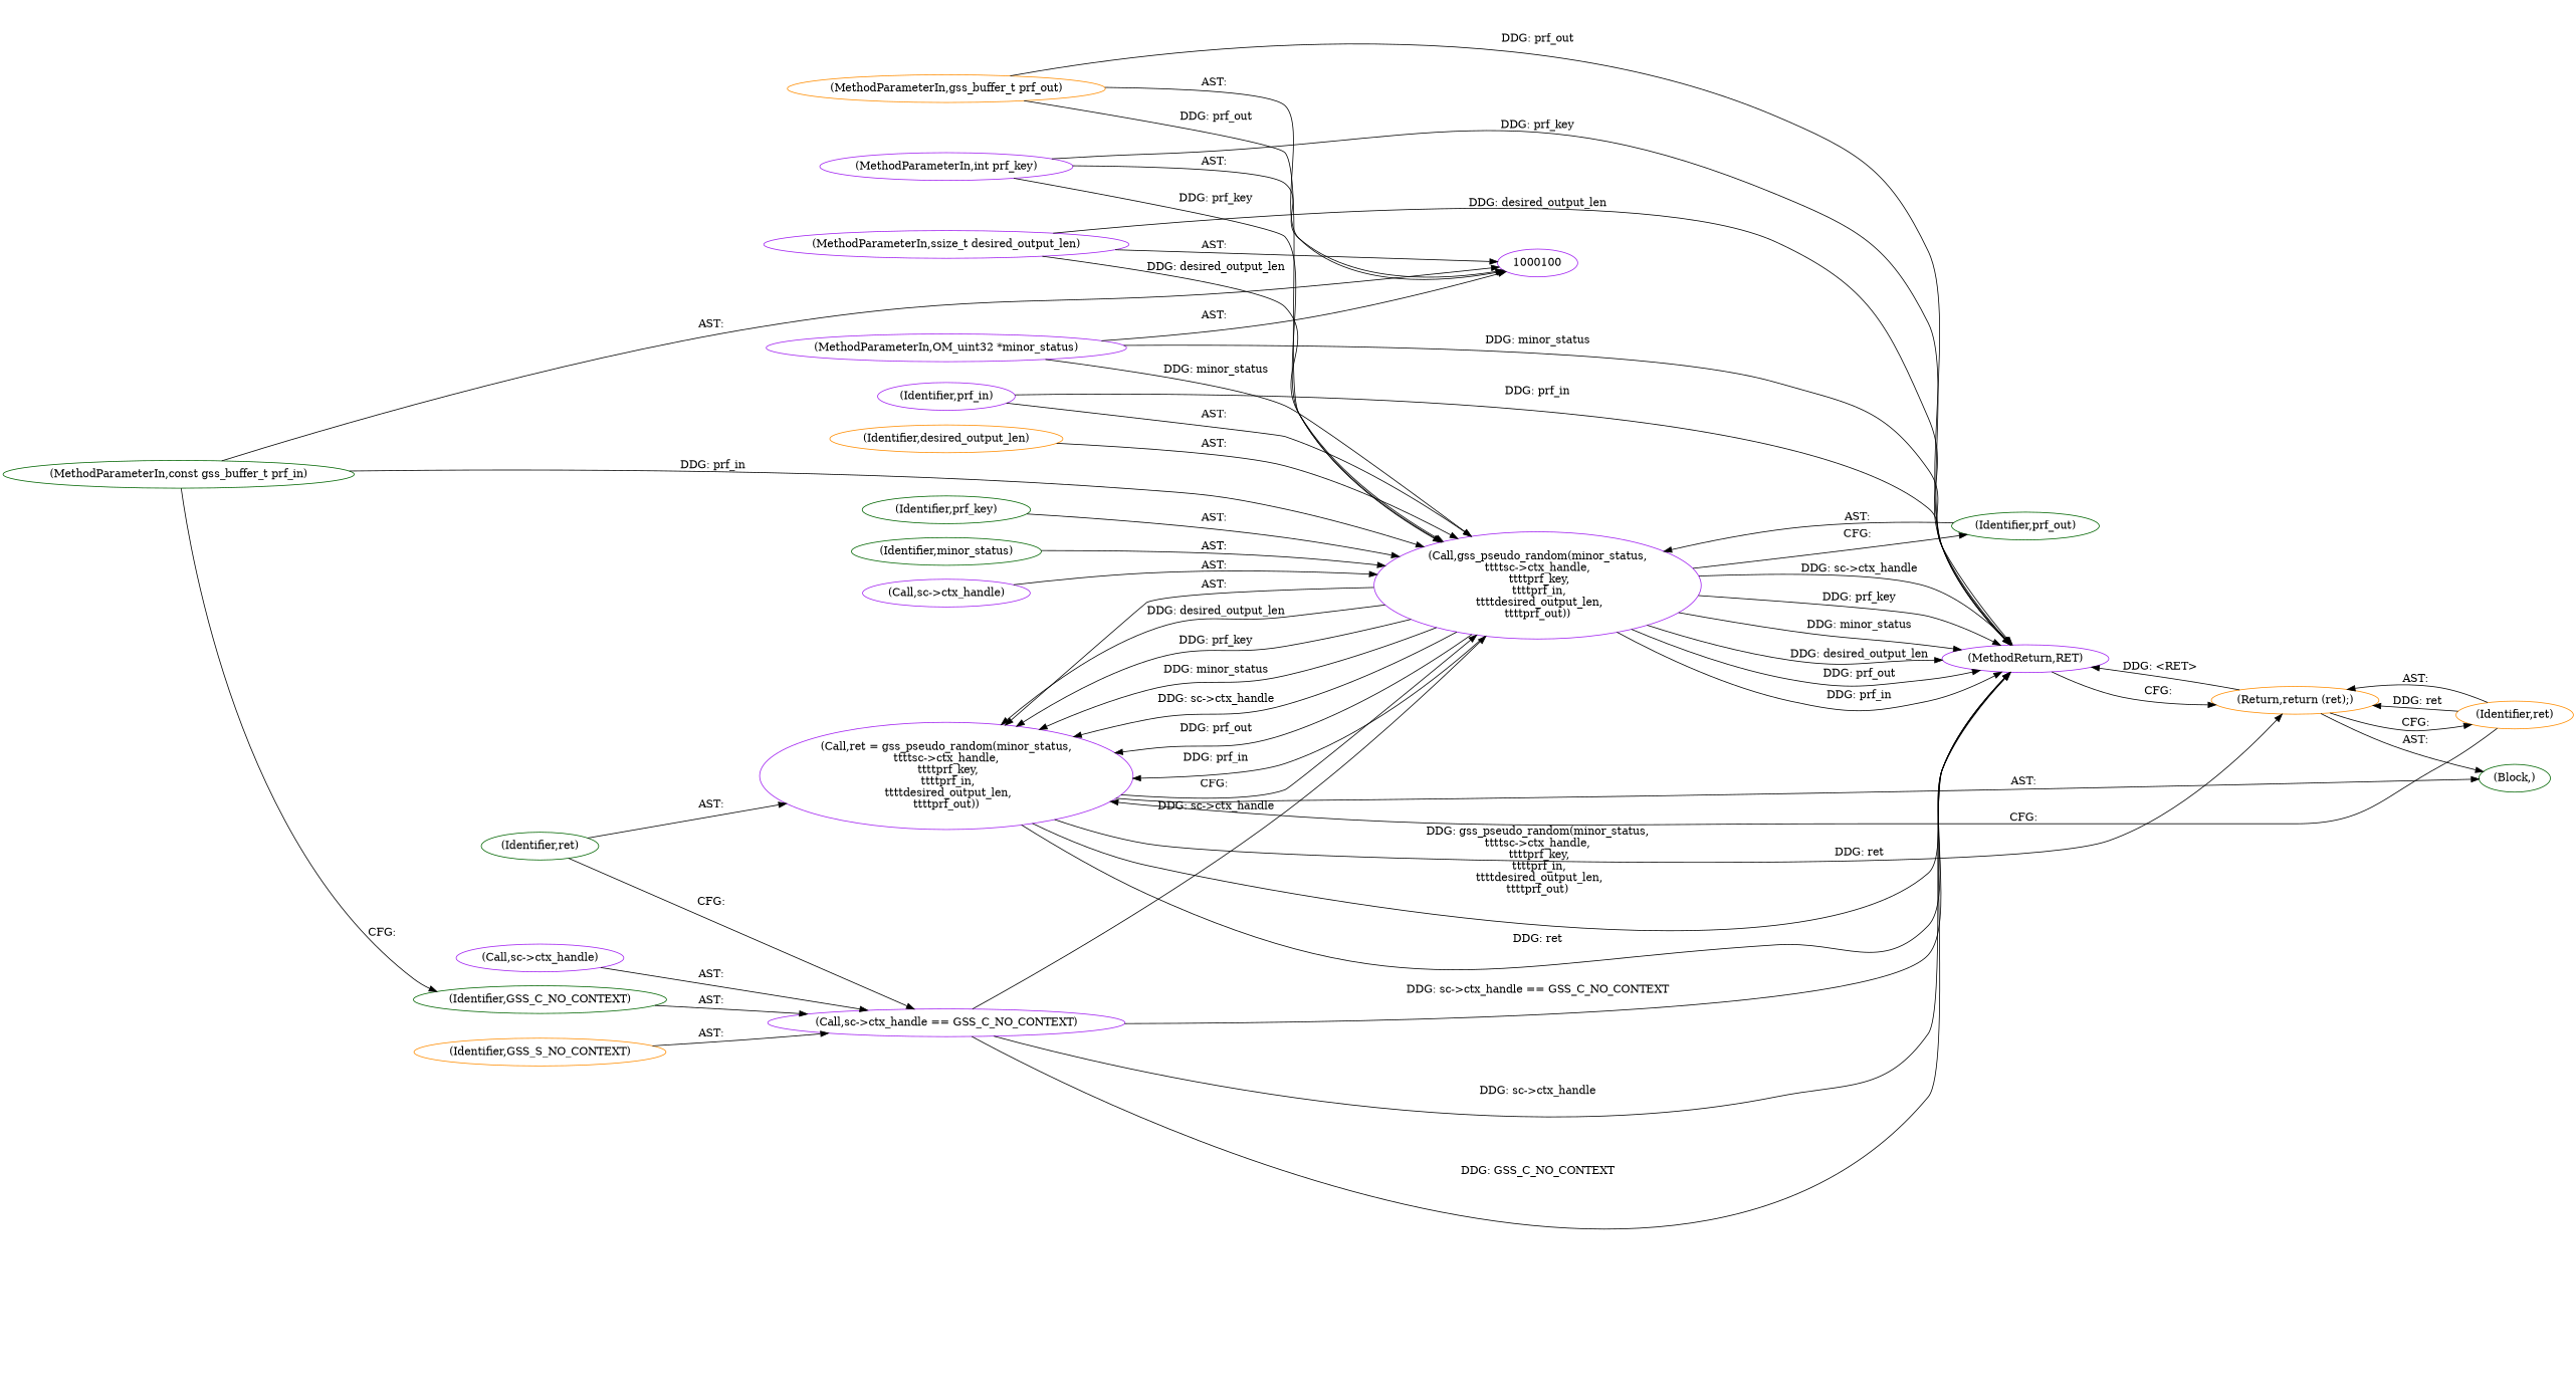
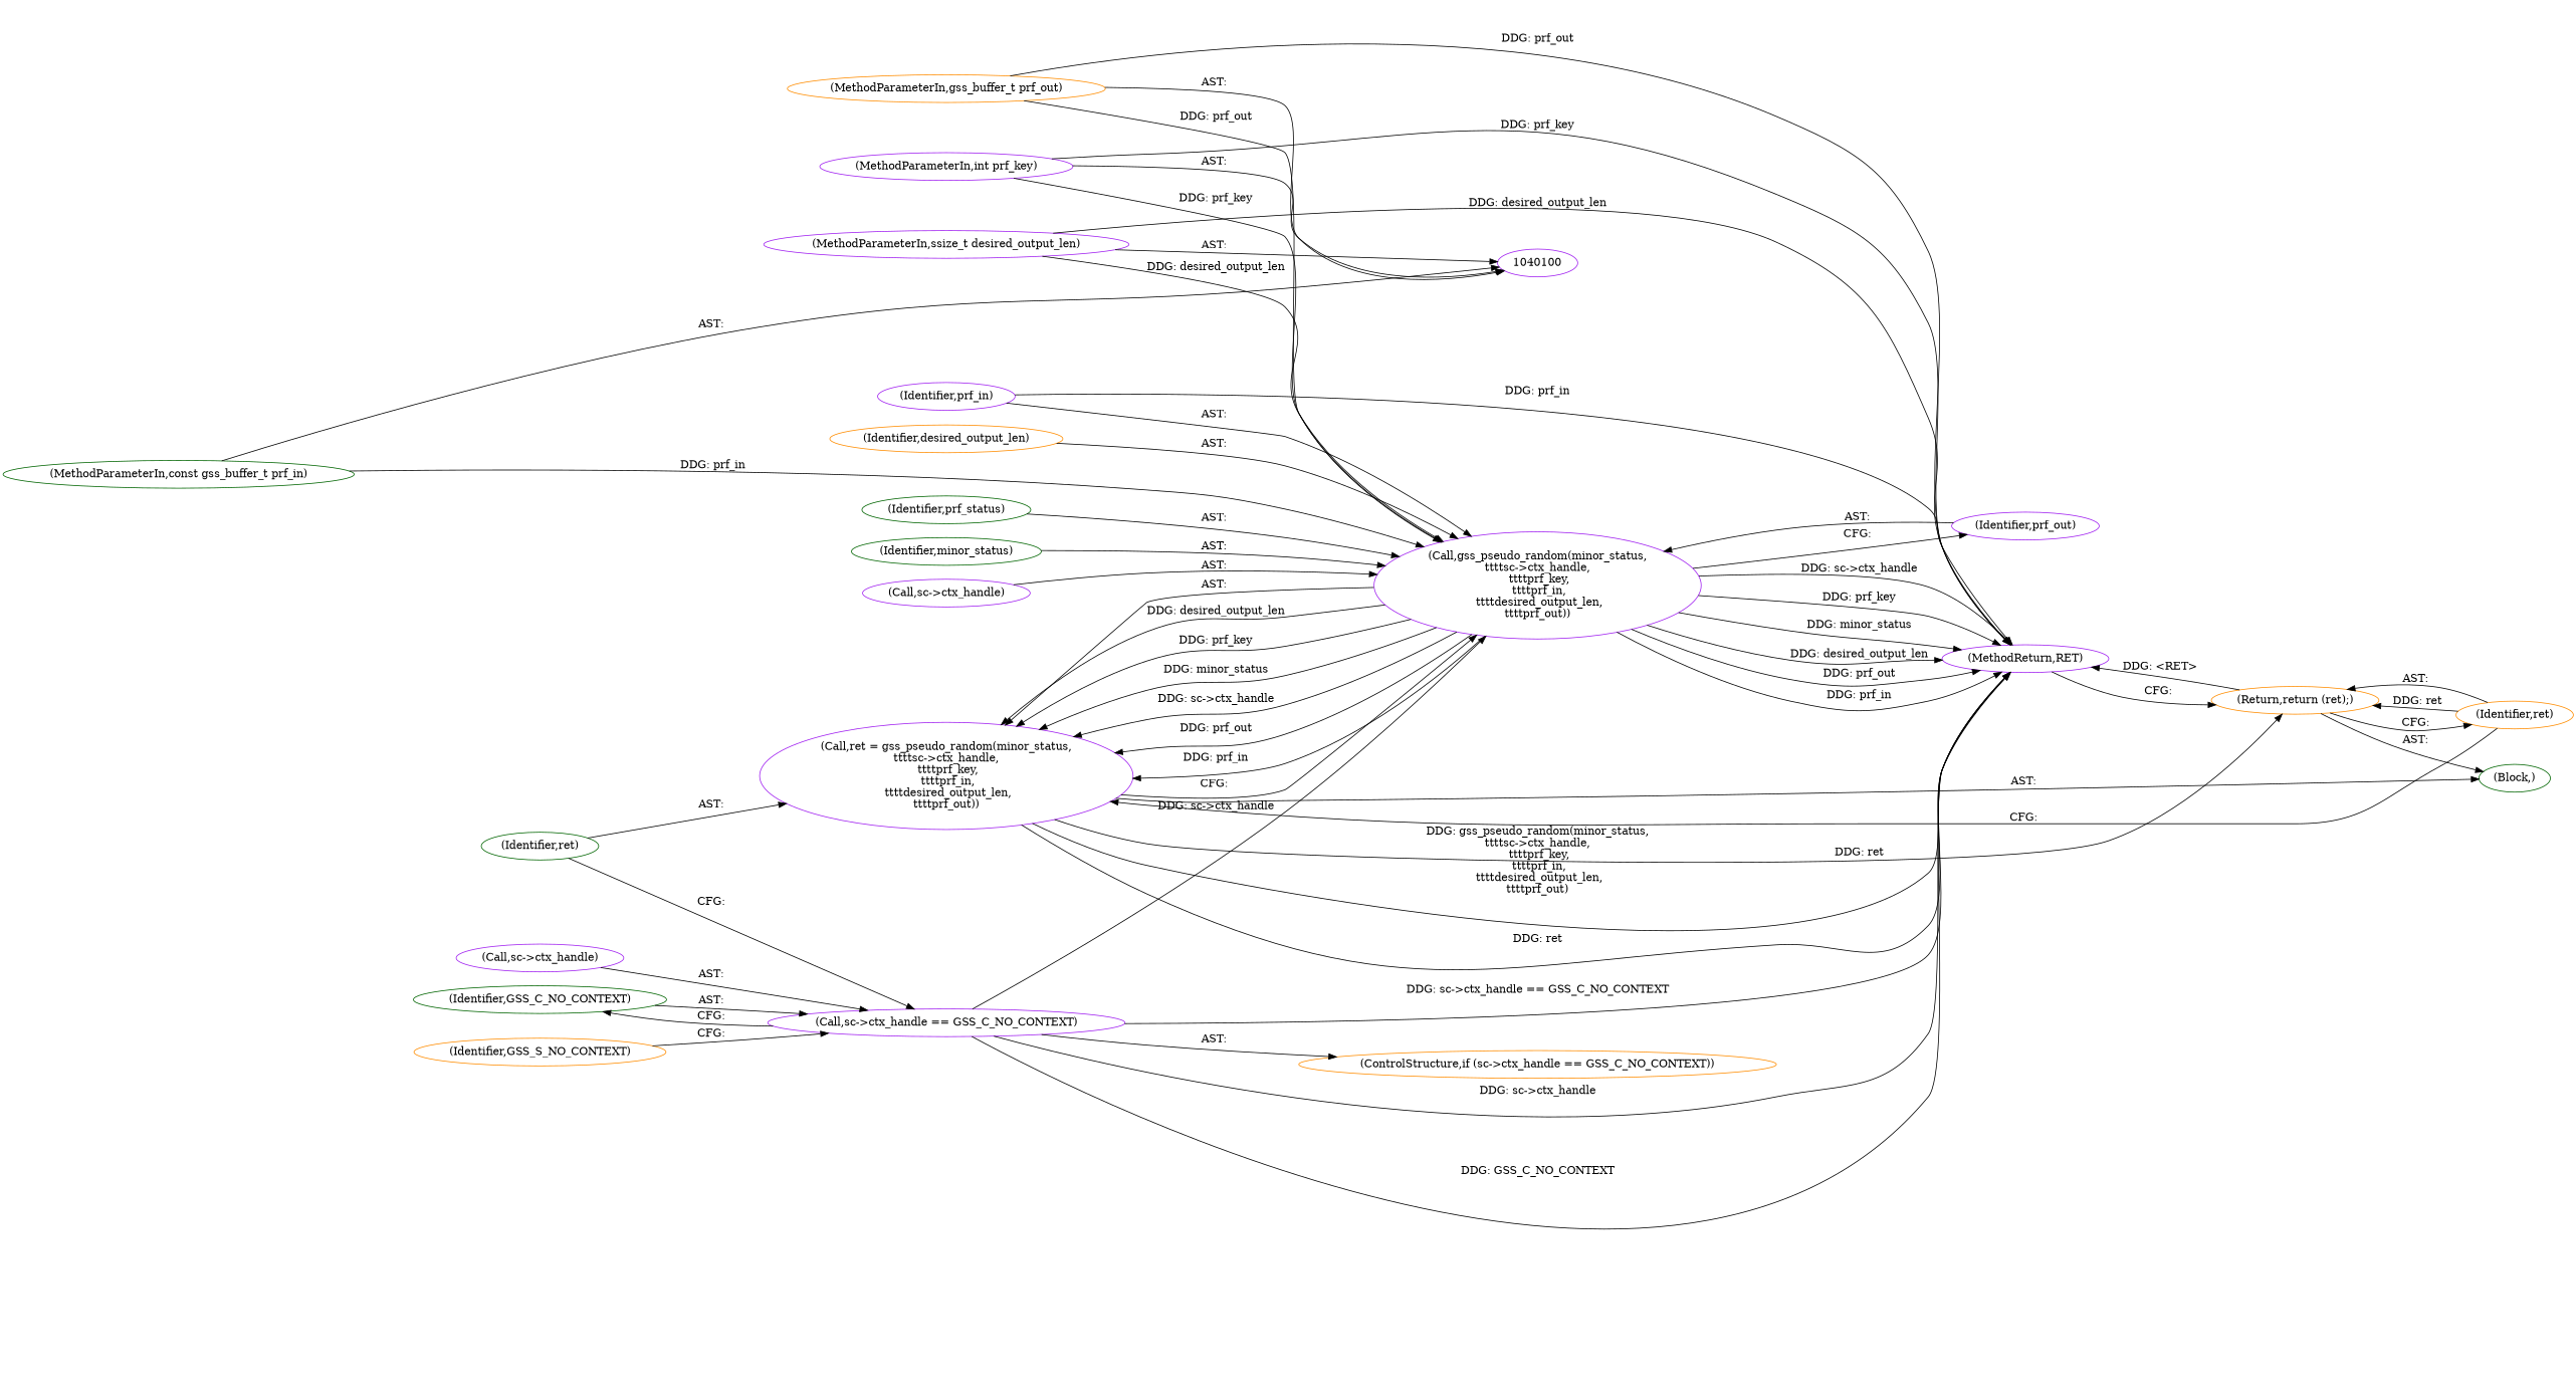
  digraph {
    fontname="DejaVu Serif"
    rankdir=LR
    node [color=purple fontname="DejaVu Serif"]
    edge [fontname="DejaVu Serif"]
    n1 [label="(Call,ret = gss_pseudo_random(minor_status,\n\t\t\t\tsc->ctx_handle,\n \t\t\t\tprf_key,\n \t\t\t\tprf_in,\n \t\t\t\tdesired_output_len,\n\t\t\t\tprf_out))"]
    n2 [label="(Call,gss_pseudo_random(minor_status,\n\t\t\t\tsc->ctx_handle,\n \t\t\t\tprf_key,\n \t\t\t\tprf_in,\n \t\t\t\tdesired_output_len,\n\t\t\t\tprf_out))"]
    n3 [color=darkorange label="(Return,return (ret);)"]
    n4 [label="(MethodReturn,RET)"]
    n5 [color=darkgreen label="(Block,)"]
-   n6 [color=darkgreen label="(Identifier,prf_out)"]
+   n6 [label="(Identifier,prf_out)"]
    n7 [color=darkorange label="(Identifier,ret)"]
-   n8 [label="(MethodParameterIn,OM_uint32 *minor_status)"]
-   1000100
+   1000100 [label=1040100]
    n10 [label="(Call,sc->ctx_handle == GSS_C_NO_CONTEXT)"]
+   n11 [color=darkorange label="(ControlStructure,if (sc->ctx_handle == GSS_C_NO_CONTEXT))"]
    n12 [color=darkgreen label="(Identifier,GSS_C_NO_CONTEXT)"]
    n13 [label="(MethodParameterIn,int prf_key)"]
    n14 [color=darkgreen label="(MethodParameterIn,const gss_buffer_t prf_in)"]
    n15 [label="(MethodParameterIn,ssize_t desired_output_len)"]
    n16 [color=darkorange label="(MethodParameterIn,gss_buffer_t prf_out)"]
-   n17 [color=darkgreen label="(Identifier,prf_key)"]
+   n17 [color=darkgreen label="(Identifier,prf_status)"]
    n18 [label="(Identifier,prf_in)"]
    n19 [color=darkorange label="(Identifier,GSS_S_NO_CONTEXT)"]
    n20 [color=darkgreen label="(Identifier,ret)"]
    n21 [color=darkgreen label="(Identifier,minor_status)"]
    n22 [label="(Call,sc->ctx_handle)"]
    n23 [color=darkorange label="(Identifier,desired_output_len)"]
    n24 [label="(Call,sc->ctx_handle)"]
    n1 -> n2 [label="CFG: "]
    n1 -> n3 [label="DDG: ret"]
    n1 -> n4 [label="DDG: gss_pseudo_random(minor_status,\n\t\t\t\tsc->ctx_handle,\n \t\t\t\tprf_key,\n \t\t\t\tprf_in,\n \t\t\t\tdesired_output_len,\n\t\t\t\tprf_out)"]
    n1 -> n4 [label="DDG: ret"]
    n1 -> n5 [label="AST: "]
    n2 -> n1 [label="AST: "]
    n2 -> n1 [label="DDG: desired_output_len"]
    n2 -> n1 [label="DDG: prf_key"]
    n2 -> n1 [label="DDG: minor_status"]
    n2 -> n1 [label="DDG: sc->ctx_handle"]
    n2 -> n1 [label="DDG: prf_out"]
    n2 -> n1 [label="DDG: prf_in"]
    n2 -> n4 [label="DDG: sc->ctx_handle"]
    n2 -> n4 [label="DDG: prf_key"]
    n2 -> n4 [label="DDG: minor_status"]
    n2 -> n4 [label="DDG: desired_output_len"]
    n2 -> n4 [label="DDG: prf_out"]
    n2 -> n4 [label="DDG: prf_in"]
    n2 -> n6 [label="CFG: "]
    n3 -> n4 [label="DDG: <RET>"]
    n3 -> n5 [label="AST: "]
    n3 -> n7 [label="CFG: "]
    n4 -> n3 [label="CFG: "]
    n6 -> n2 [label="AST: "]
    n7 -> n1 [label="CFG: "]
    n7 -> n3 [label="AST: "]
    n7 -> n3 [label="DDG: ret"]
-   n8 -> n2 [label="DDG: minor_status"]
-   n8 -> n4 [label="DDG: minor_status"]
-   n8 -> 1000100 [label="AST: "]
    n10 -> n2 [label="DDG: sc->ctx_handle"]
    n10 -> n4 [label="DDG: sc->ctx_handle"]
    n10 -> n4 [label="DDG: GSS_C_NO_CONTEXT"]
    n10 -> n4 [label="DDG: sc->ctx_handle == GSS_C_NO_CONTEXT"]
-   n14 -> n12 [label="CFG: "]
+   n10 -> n11 [label="AST: "]
+   n10 -> n12 [label="CFG: "]
    n12 -> n10 [label="AST: "]
    n13 -> n2 [label="DDG: prf_key"]
    n13 -> n4 [label="DDG: prf_key"]
    n13 -> 1000100 [label="AST: "]
    n14 -> n2 [label="DDG: prf_in"]
    n14 -> 1000100 [label="AST: "]
    n15 -> n2 [label="DDG: desired_output_len"]
    n15 -> n4 [label="DDG: desired_output_len"]
    n15 -> 1000100 [label="AST: "]
    n16 -> n2 [label="DDG: prf_out"]
    n16 -> n4 [label="DDG: prf_out"]
    n16 -> 1000100 [label="AST: "]
    n17 -> n2 [label="AST: "]
    n18 -> n2 [label="AST: "]
    n18 -> n4 [label="DDG: prf_in"]
-   n19 -> n10 [label="AST: "]
+   n19 -> n10 [label="CFG: "]
    n20 -> n1 [label="AST: "]
    n20 -> n10 [label="CFG: "]
    n21 -> n2 [label="AST: "]
    n22 -> n2 [label="AST: "]
    n23 -> n2 [label="AST: "]
    n24 -> n10 [label="AST: "]
  }
